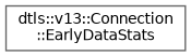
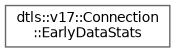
  digraph {
    rankdir=LR
-   n1 [color=grey40 fillcolor=white fontname=Helvetica fontsize=10 height=0.2 label="dtls::v13::Connection\l::EarlyDataStats" shape=box style=filled width=0.4]
+   n1 [color=grey40 fillcolor=white fontname=Helvetica fontsize=10 height=0.2 label="dtls::v17::Connection\l::EarlyDataStats" shape=box style=filled width=0.4]
  }
